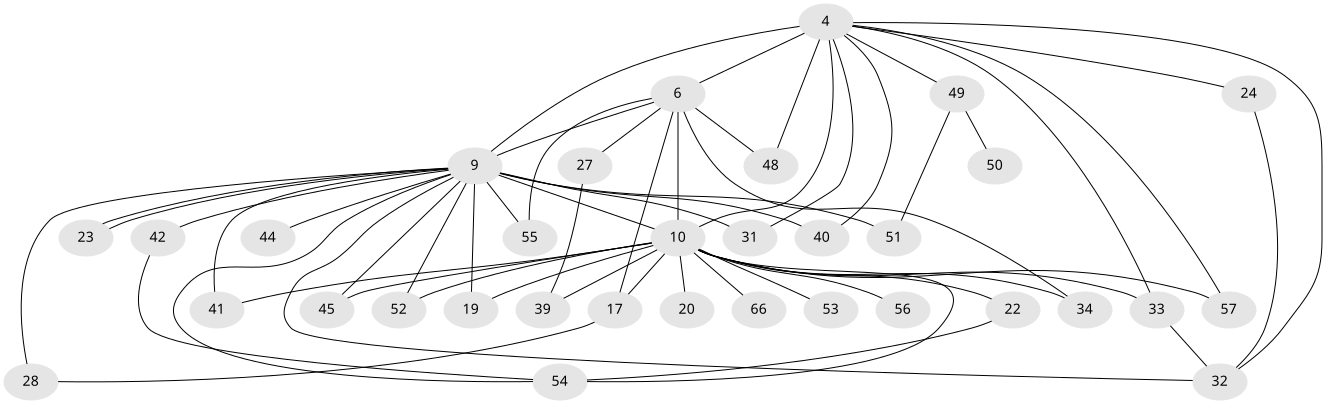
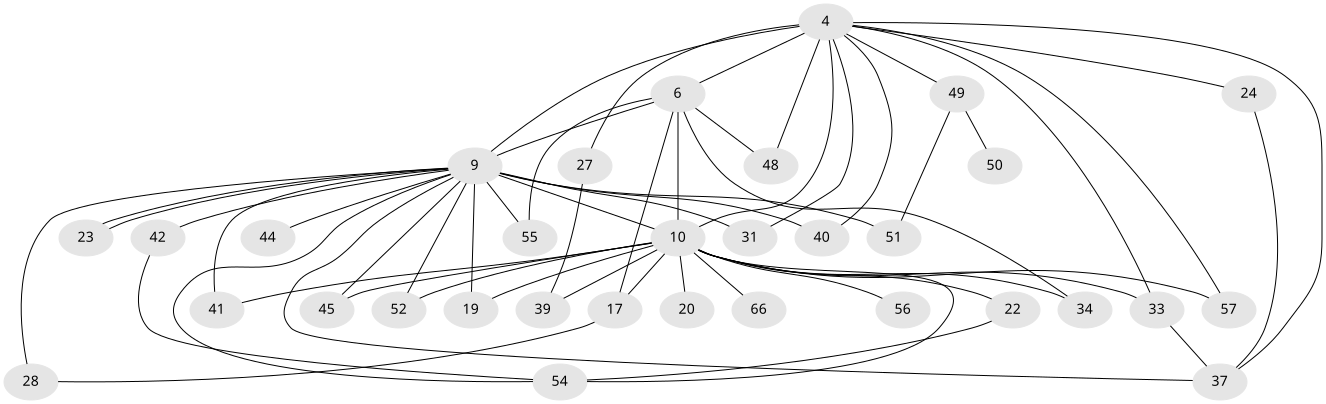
  graph {
    fontname="Noto Sans"
    node [color=gray90 fontname="Noto Sans" style=filled]
    edge [fontname="Noto Sans"]
    4 [super="+2"]
    6 [super="+1"]
    9 [super="+5"]
    10 [super="+3+8"]
    24
    27
    31
    33
-   37 [super="+32+21" label=32]
+   37 [super="+32+21"]
    40
    48
    49 [super="+47+46"]
    57
    17
    34
    55
    19
    23
    28 [super="+25"]
    41 [super="+11+16"]
    42 [super="+38"]
    44
    45
    51
    52
    54 [super="+15+43"]
    22 [super="+12"]
    20
    n29 [label=66]
    39 [super="+35"]
-   53
    56
    50
    4 -- 6 [weight=4]
    4 -- 9 [weight=4]
    4 -- 10 [weight=8]
    4 -- 24
-   6 -- 27 [weight=2]
+   4 -- 27 [weight=2]
    4 -- 31
    4 -- 33
    4 -- 37
    4 -- 40
    4 -- 48
    4 -- 49 [weight=5]
    4 -- 57
    6 -- 9 [weight=4]
    6 -- 10 [weight=8]
    6 -- 48
    6 -- 17
    6 -- 34
    6 -- 55
    9 -- 10 [weight=8]
    9 -- 31
    9 -- 37
    9 -- 40
    9 -- 55
    9 -- 19
    9 -- 23
    9 -- 23
    9 -- 28 [weight=2]
    9 -- 41 [weight=2]
    9 -- 42 [weight=2]
    9 -- 44
    9 -- 45
    9 -- 51
    9 -- 52
    9 -- 54
    10 -- 33 [weight=4]
    10 -- 57
    10 -- 17
    10 -- 34
    10 -- 19
    10 -- 41 [weight=2]
    10 -- 45
    10 -- 52
    10 -- 54
    10 -- 22
    10 -- 20
    10 -- n29 [weight=2]
    10 -- 39 [weight=2]
-   10 -- 53
    10 -- 56 [weight=2]
    24 -- 37
    27 -- 39
    33 -- 37
    49 -- 51
    49 -- 50
    17 -- 28
    42 -- 54
    22 -- 54
  }
